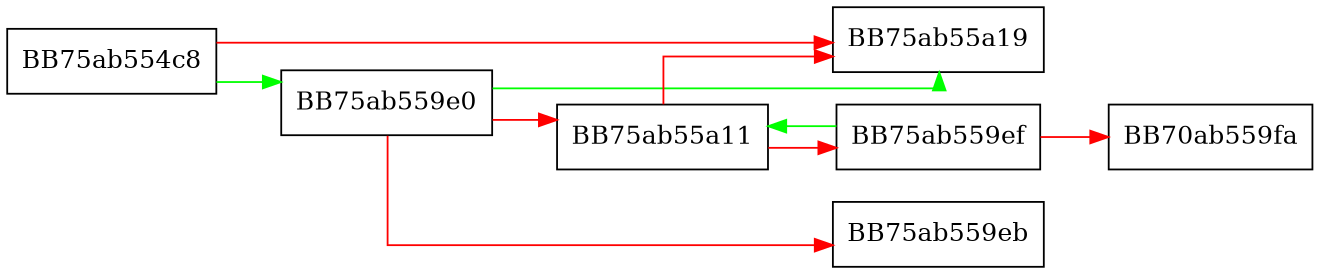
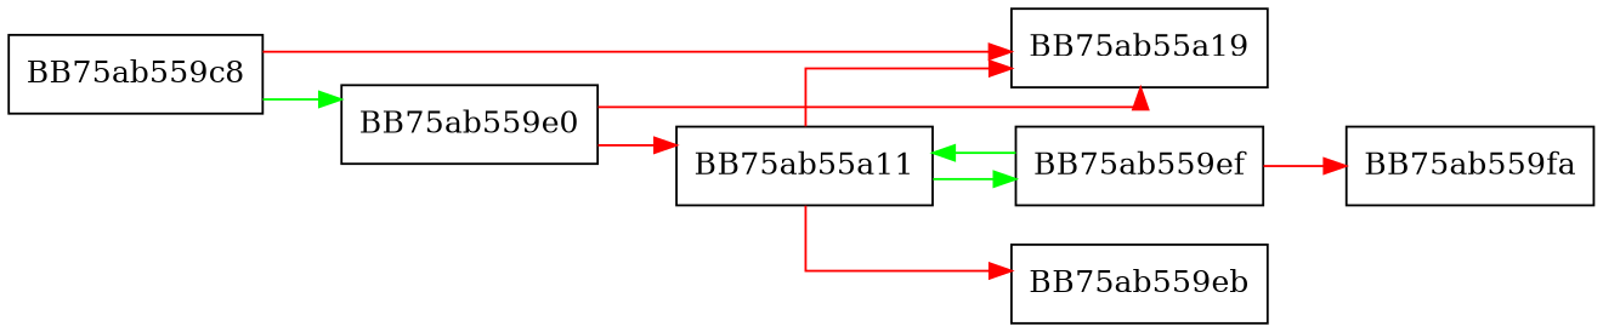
  digraph {
    rankdir=LR
    splines=ortho
    node [shape=box]
    edge [color=red]
-   BB75ab559c8 [label=BB75ab554c8]
+   BB75ab559c8
    BB75ab55a19
    BB75ab559e0
    BB75ab559eb
    BB75ab55a11
    BB75ab559ef
-   BB75ab559fa [label=BB70ab559fa]
+   BB75ab559fa
    BB75ab559c8 -> BB75ab55a19
    BB75ab559c8 -> BB75ab559e0 [color=green]
-   BB75ab559e0 -> BB75ab55a19 [color=green]
-   BB75ab559e0 -> BB75ab559eb
+   BB75ab559e0 -> BB75ab55a19
+   BB75ab55a11 -> BB75ab559eb
    BB75ab559e0 -> BB75ab55a11
    BB75ab55a11 -> BB75ab55a19
-   BB75ab55a11 -> BB75ab559ef
+   BB75ab55a11 -> BB75ab559ef [color=green]
    BB75ab559ef -> BB75ab55a11 [color=green]
    BB75ab559ef -> BB75ab559fa
  }
